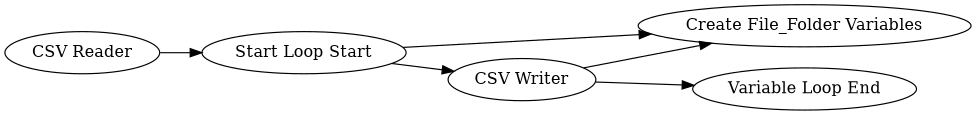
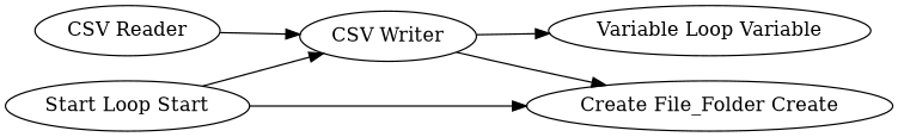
  digraph {
    rankdir=LR
    n1 [label="Start Loop Start"]
    n2 [label="CSV Writer"]
-   n3 [label="Create File_Folder Variables"]
-   n4 [label="Variable Loop End"]
+   n3 [label="Create File_Folder Create"]
+   n4 [label="Variable Loop Variable"]
    n5 [label="CSV Reader"]
    n1 -> n2
    n1 -> n3
    n2 -> n3
    n2 -> n4
-   n5 -> n1
+   n5 -> n2
  }
